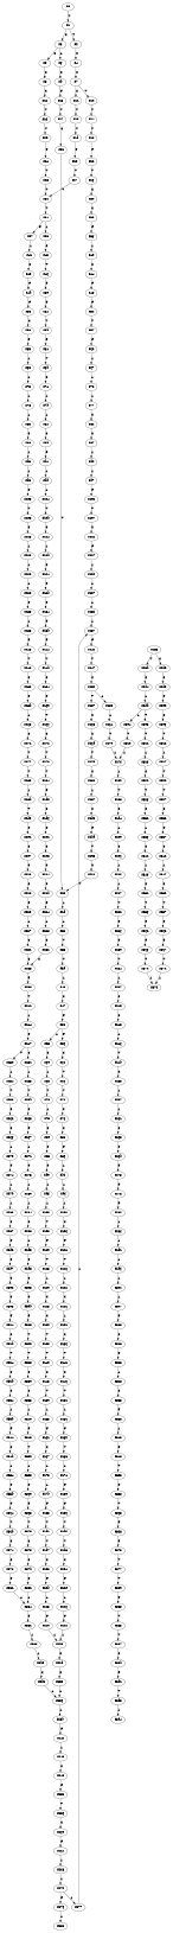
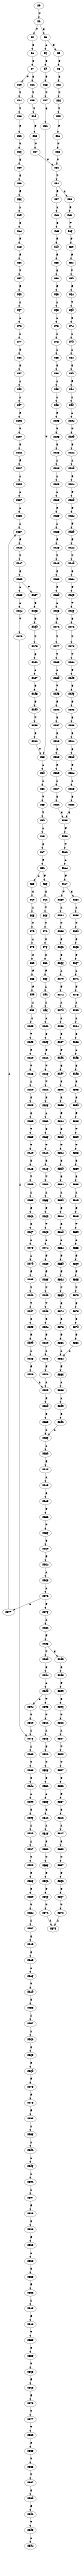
  strict digraph {
    fontname="DejaVu Sans Mono"
    node [fontname="DejaVu Sans Mono"]
    edge [fontname="DejaVu Sans Mono"]
    S0
    S1
    S2
    S3
    S4
    S5
    S6
    S7
    S8
    S9
    S10
    S11
    S12
    S13
    S14
    S15
    S16
    S17
    S18
    S19
    S20
    S21
    S22
    S23
    S24
    S25
    S26
    S27
    S28
    S29
    S30
    S31
    S32
    S33
    S34
    S35
    S36
    S37
    S38
    S39
    S40
    S41
    S42
    S43
    S44
    S45
    S46
    S47
    S48
    S49
    S50
    S51
    S52
    S53
    S54
    S55
    S56
    S57
    S58
    S59
    S60
    S61
    S62
    S63
    S64
    S65
    S66
    S67
    S68
    S69
    S70
    S71
    S72
    S73
    S74
    S75
    S76
    S77
    S78
    S79
    S80
    S81
    S82
    S83
    S84
    S85
    S86
    S87
    S88
    S89
    S90
    S91
    S92
    S93
    S94
    S95
    S96
    S97
    S98
    S99
    S100
    S101
    S102
    S103
    S104
    S105
    S106
    S107
    S108
    S109
    S110
    S111
    S112
    S113
    S114
    S115
    S116
    S117
    S118
    S119
    S120
    S121
    S122
    S123
    S124
    S125
    S126
    S127
    S128
    S129
    S130
    S131
    S132
    S133
    S134
    S135
    S136
    S137
    S138
    S139
    S140
    S141
    S142
    S143
    S144
    S145
    S146
    S147
    S148
    S149
    S150
    S151
    S152
    S153
    S154
    S155
    S156
    S157
    S158
    S159
    S160
    S161
    S162
    S163
    S164
    S165
    S166
    S167
    S168
    S169
    S170
    S171
    S172
    S173
    S174
    S175
    S176
    S177
    S178
    S179
    S180
    S181
    S182
    S183
    S184
    S185
    S186
    S187
    S188
    S189
    S190
    S191
    S192
    S193
    S194
    S195
    S196
    S197
    S198
    S199
    S200
    S201
    S202
    S203
    S204
    S205
    S206
    S207
    S208
    S209
    S210
    S211
    S212
    S213
    S214
    S215
    S216
    S217
    S218
    S219
    S220
    S221
    S222
    S223
    S224
    S225
    S226
    S227
    S228
    S229
    S230
    S231
    S232
    S233
    S234
    S235
    S236
    S237
    S238
    S239
    S240
    S241
    S242
    S243
    S244
    S245
    S246
    S247
    S248
    S249
    S250
    S251
    S252
    S253
    S254
    S255
    S256
    S257
    S258
    S259
    S260
    S261
    S262
    S263
    S264
    S265
    S266
    S267
    S268
    S269
    S270
    S271
    S272
    S273
    S274
    S275
    S276
    S277
    S278
    S279
    S280
    S281
    S282
    S283
    S284
    S285
    S286
    S287
    S288
    S289
    S290
    S291
    S292
    S293
    S294
    S295
    S296
    S297
    S298
    S299
    S300
    S301
    S302
    S303
    S304
    S305
    S306
    S307
    S308
    S309
    S310
    S311
    S312
    S313
    S314
    S315
    S316
    S317
    S318
    S319
    S320
    S321
    S322
    S323
    S324
    S325
    S326
    S327
    S328
    S329
    S330
    S331
    S332
    S333
    S334
    S335
    S336
    S337
    S338
    S339
    S340
    S341
    S342
    S343
    S344
    S345
    S346
    S347
    S348
    S349
    S350
    S351
    S352
    S353
    S354
    S355
    S356
    S357
    S358
    S359
    S360
    S361
    S362
    S363
    S364
    S365
    S366
    S367
    S368
    S369
    S370
    S371
    S372
    S373
    S374
    S375
    S376
    S377
    S378
    S379
    S380
    S381
    S382
    S383
    S384
    S385
    S386
    S387
    S388
    S389
    S390
    S391
    S392
    S393
    S394
    S0 -> S1 [label=T]
    S1 -> S2 [label=T]
    S1 -> S3 [label=C]
    S2 -> S4 [label=C]
    S3 -> S5 [label=C]
    S3 -> S6 [label=A]
    S4 -> S7 [label=C]
    S5 -> S8 [label=C]
    S6 -> S9 [label=C]
    S7 -> S10 [label=T]
    S7 -> S11 [label=C]
    S8 -> S12 [label=C]
    S9 -> S13 [label=G]
    S10 -> S14 [label=T]
    S11 -> S15 [label=T]
    S12 -> S16 [label=T]
    S13 -> S17 [label=T]
    S14 -> S18 [label=T]
    S15 -> S19 [label=T]
    S16 -> S20 [label=T]
    S17 -> S21 [label=C]
    S18 -> S22 [label=G]
    S19 -> S23 [label=G]
    S20 -> S24 [label=G]
    S21 -> S25 [label=T]
    S22 -> S26 [label=T]
    S23 -> S27 [label=T]
    S24 -> S28 [label=T]
    S25 -> S29 [label=A]
    S26 -> S30 [label=C]
    S27 -> S31 [label=T]
    S28 -> S31 [label=T]
    S29 -> S32 [label=A]
    S30 -> S33 [label=C]
    S31 -> S34 [label=T]
    S32 -> S35 [label=T]
    S33 -> S36 [label=G]
    S34 -> S37 [label=G]
    S34 -> S38 [label=A]
    S35 -> S39 [label=T]
    S36 -> S40 [label=A]
    S37 -> S41 [label=A]
    S38 -> S42 [label=C]
    S39 -> S43 [label=A]
    S40 -> S44 [label=C]
    S41 -> S45 [label=C]
    S42 -> S46 [label=T]
    S43 -> S47 [label=C]
    S44 -> S48 [label=G]
    S45 -> S49 [label=G]
    S46 -> S50 [label=G]
    S47 -> S51 [label=G]
    S48 -> S52 [label=G]
    S49 -> S53 [label=G]
    S50 -> S54 [label=G]
    S51 -> S55 [label=A]
    S51 -> S56 [label=G]
    S52 -> S57 [label=T]
    S53 -> S58 [label=C]
    S54 -> S59 [label=T]
    S55 -> S60 [label=C]
    S56 -> S61 [label=C]
    S57 -> S62 [label=G]
    S58 -> S63 [label=G]
    S59 -> S64 [label=G]
    S60 -> S65 [label=A]
    S61 -> S66 [label=T]
    S62 -> S67 [label=A]
    S63 -> S68 [label=A]
    S64 -> S69 [label=T]
    S65 -> S70 [label=T]
    S66 -> S71 [label=T]
    S67 -> S72 [label=A]
    S68 -> S73 [label=A]
    S69 -> S74 [label=C]
    S70 -> S75 [label=A]
    S71 -> S76 [label=C]
    S72 -> S77 [label=A]
    S73 -> S78 [label=A]
    S74 -> S79 [label=A]
    S75 -> S80 [label=C]
    S76 -> S81 [label=C]
    S77 -> S82 [label=C]
    S78 -> S83 [label=A]
    S79 -> S84 [label=A]
    S80 -> S85 [label=G]
    S81 -> S86 [label=G]
    S82 -> S87 [label=C]
    S83 -> S88 [label=C]
    S84 -> S89 [label=C]
    S85 -> S90 [label=G]
    S86 -> S91 [label=A]
    S87 -> S92 [label=A]
    S88 -> S93 [label=A]
    S89 -> S94 [label=G]
    S90 -> S95 [label=A]
    S91 -> S96 [label=A]
    S92 -> S97 [label=A]
    S93 -> S98 [label=A]
    S94 -> S99 [label=A]
    S95 -> S100 [label=A]
    S96 -> S101 [label=A]
    S97 -> S102 [label=G]
    S98 -> S103 [label=G]
    S99 -> S104 [label=A]
    S100 -> S105 [label=T]
    S101 -> S106 [label=C]
    S102 -> S107 [label=T]
    S103 -> S108 [label=T]
    S104 -> S109 [label=T]
    S105 -> S110 [label=G]
    S106 -> S111 [label=G]
    S107 -> S112 [label=C]
    S108 -> S113 [label=C]
    S109 -> S114 [label=C]
    S110 -> S115 [label=T]
    S111 -> S116 [label=T]
    S112 -> S117 [label=G]
    S113 -> S118 [label=A]
    S114 -> S119 [label=A]
    S115 -> S120 [label=A]
-   S116 -> S121 [label=A]
+   S116 -> S121 [label=T]
    S117 -> S122 [label=A]
    S118 -> S123 [label=A]
    S119 -> S124 [label=C]
    S120 -> S125 [label=C]
    S121 -> S126 [label=C]
    S122 -> S127 [label=A]
    S123 -> S128 [label=A]
    S124 -> S129 [label=G]
    S125 -> S130 [label=C]
    S126 -> S131 [label=A]
    S127 -> S132 [label=A]
    S128 -> S133 [label=G]
    S129 -> S134 [label=G]
    S130 -> S135 [label=T]
    S131 -> S136 [label=C]
    S132 -> S137 [label=A]
    S133 -> S138 [label=A]
    S134 -> S139 [label=G]
    S135 -> S140 [label=T]
    S136 -> S141 [label=T]
    S137 -> S142 [label=G]
    S138 -> S143 [label=G]
    S139 -> S144 [label=G]
    S140 -> S145 [label=C]
    S141 -> S146 [label=C]
    S142 -> S147 [label=T]
    S143 -> S148 [label=T]
    S144 -> S149 [label=T]
    S145 -> S150 [label=T]
    S146 -> S151 [label=T]
    S147 -> S152 [label=C]
    S148 -> S153 [label=C]
    S149 -> S154 [label=C]
    S150 -> S155 [label=A]
    S151 -> S156 [label=A]
    S152 -> S157 [label=T]
    S152 -> S158 [label=A]
    S153 -> S159 [label=G]
    S154 -> S160 [label=G]
    S155 -> S161 [label=G]
    S156 -> S162 [label=G]
    S157 -> S163 [label=C]
    S158 -> S164 [label=A]
    S159 -> S165 [label=A]
    S160 -> S166 [label=T]
    S161 -> S167 [label=C]
    S162 -> S168 [label=T]
    S163 -> S169 [label=C]
    S164 -> S170 [label=T]
    S165 -> S171 [label=C]
    S166 -> S172 [label=C]
    S167 -> S173 [label=A]
    S168 -> S174 [label=A]
    S169 -> S175 [label=T]
    S170 -> S176 [label=A]
    S171 -> S177 [label=T]
    S172 -> S178 [label=T]
    S173 -> S179 [label=A]
    S174 -> S180 [label=G]
    S175 -> S181 [label=C]
    S176 -> S182 [label=A]
    S177 -> S183 [label=T]
    S178 -> S184 [label=T]
    S179 -> S185 [label=G]
    S180 -> S186 [label=G]
    S181 -> S187 [label=A]
    S182 -> S188 [label=T]
    S183 -> S189 [label=A]
    S184 -> S190 [label=G]
    S185 -> S191 [label=T]
    S186 -> S192 [label=T]
    S187 -> S193 [label=C]
    S188 -> S194 [label=C]
    S189 -> S195 [label=T]
    S190 -> S196 [label=C]
    S191 -> S197 [label=T]
    S192 -> S198 [label=T]
    S193 -> S199 [label=G]
    S194 -> S200 [label=A]
    S195 -> S201 [label=G]
    S196 -> S202 [label=G]
    S197 -> S203 [label=C]
    S198 -> S204 [label=C]
    S199 -> S205 [label=T]
    S200 -> S206 [label=C]
    S201 -> S207 [label=C]
    S202 -> S208 [label=C]
    S203 -> S209 [label=G]
    S204 -> S210 [label=G]
    S205 -> S211 [label=C]
    S206 -> S212 [label=A]
    S207 -> S213 [label=C]
    S208 -> S214 [label=C]
    S209 -> S215 [label=A]
    S210 -> S216 [label=A]
    S211 -> S25 [label=T]
    S212 -> S217 [label=A]
    S213 -> S218 [label=C]
    S214 -> S219 [label=C]
    S215 -> S220 [label=G]
    S216 -> S221 [label=G]
    S217 -> S222 [label=T]
    S218 -> S223 [label=G]
    S219 -> S224 [label=G]
    S220 -> S225 [label=A]
    S221 -> S225 [label=A]
    S222 -> S226 [label=G]
    S223 -> S227 [label=A]
    S224 -> S228 [label=A]
    S225 -> S229 [label=C]
    S226 -> S230 [label=G]
    S227 -> S231 [label=C]
    S228 -> S232 [label=C]
    S229 -> S233 [label=C]
    S230 -> S234 [label=T]
    S231 -> S235 [label=C]
    S232 -> S235 [label=C]
    S233 -> S236 [label=A]
    S234 -> S237 [label=A]
    S235 -> S238 [label=G]
    S236 -> S239 [label=A]
    S237 -> S240 [label=C]
    S238 -> S241 [label=T]
    S239 -> S242 [label=G]
    S240 -> S243 [label=C]
    S241 -> S244 [label=A]
    S242 -> S245 [label=A]
    S243 -> S246 [label=A]
    S244 -> S247 [label=G]
    S245 -> S248 [label=C]
    S246 -> S249 [label=T]
    S247 -> S250 [label=T]
    S247 -> S251 [label=C]
    S248 -> S252 [label=G]
    S249 -> S253 [label=C]
    S250 -> S254 [label=A]
    S251 -> S255 [label=A]
    S252 -> S256 [label=T]
    S253 -> S257 [label=A]
    S254 -> S258 [label=T]
    S255 -> S259 [label=T]
    S256 -> S260 [label=C]
    S257 -> S261 [label=A]
    S258 -> S262 [label=C]
    S259 -> S263 [label=C]
    S260 -> S264 [label=G]
    S261 -> S265 [label=C]
    S262 -> S266 [label=C]
    S263 -> S267 [label=G]
    S264 -> S268 [label=A]
    S265 -> S269 [label=G]
    S266 -> S270 [label=A]
    S267 -> S271 [label=A]
    S268 -> S272 [label=A]
    S269 -> S273 [label=G]
    S270 -> S274 [label=G]
    S271 -> S275 [label=G]
    S272 -> S276 [label=G]
    S272 -> S277 [label=A]
    S273 -> S278 [label=G]
    S274 -> S279 [label=A]
    S275 -> S280 [label=A]
    S276 -> S281 [label=A]
    S277 -> S137 [label=A]
    S278 -> S282 [label=G]
    S279 -> S283 [label=A]
    S280 -> S284 [label=A]
+   S281 -> S285 [label=G]
    S282 -> S286 [label=A]
    S283 -> S287 [label=C]
    S284 -> S288 [label=C]
    S285 -> S289 [label=T]
    S285 -> S290 [label=C]
    S286 -> S291 [label=A]
    S287 -> S292 [label=G]
    S288 -> S293 [label=A]
    S289 -> S294 [label=C]
    S290 -> S295 [label=C]
    S291 -> S296 [label=A]
    S292 -> S297 [label=C]
    S293 -> S298 [label=C]
    S294 -> S299 [label=A]
    S295 -> S300 [label=G]
    S296 -> S301 [label=A]
    S297 -> S302 [label=C]
    S298 -> S303 [label=C]
    S299 -> S304 [label=A]
    S299 -> S305 [label=T]
    S300 -> S306 [label=C]
    S301 -> S307 [label=A]
    S302 -> S308 [label=C]
    S303 -> S309 [label=C]
    S304 -> S310 [label=T]
    S305 -> S311 [label=T]
    S306 -> S312 [label=T]
    S307 -> S313 [label=G]
    S308 -> S314 [label=G]
    S309 -> S315 [label=G]
    S310 -> S176 [label=A]
    S311 -> S316 [label=A]
    S312 -> S317 [label=A]
    S313 -> S318 [label=C]
    S314 -> S319 [label=C]
    S315 -> S320 [label=T]
    S316 -> S321 [label=C]
    S317 -> S322 [label=T]
    S318 -> S323 [label=G]
    S319 -> S324 [label=T]
    S320 -> S325 [label=T]
    S321 -> S326 [label=T]
    S322 -> S327 [label=T]
    S323 -> S328 [label=A]
    S324 -> S329 [label=C]
    S325 -> S330 [label=C]
    S326 -> S331 [label=C]
    S327 -> S332 [label=C]
    S328 -> S333 [label=C]
    S329 -> S334 [label=C]
    S330 -> S335 [label=C]
    S331 -> S336 [label=A]
    S332 -> S337 [label=G]
    S333 -> S338 [label=G]
    S334 -> S339 [label=A]
    S335 -> S340 [label=A]
    S336 -> S341 [label=C]
    S337 -> S342 [label=C]
    S338 -> S343 [label=A]
    S339 -> S344 [label=G]
    S340 -> S345 [label=G]
    S341 -> S346 [label=A]
    S342 -> S347 [label=A]
    S343 -> S348 [label=G]
    S344 -> S349 [label=C]
    S345 -> S350 [label=T]
    S346 -> S351 [label=C]
    S347 -> S352 [label=C]
    S348 -> S353 [label=T]
    S349 -> S354 [label=A]
    S350 -> S355 [label=A]
    S351 -> S356 [label=T]
    S352 -> S357 [label=T]
    S353 -> S358 [label=G]
    S354 -> S359 [label=G]
    S355 -> S360 [label=G]
    S356 -> S361 [label=G]
    S357 -> S362 [label=G]
    S358 -> S363 [label=T]
    S359 -> S364 [label=G]
    S360 -> S365 [label=G]
    S361 -> S366 [label=G]
    S362 -> S367 [label=G]
    S363 -> S368 [label=G]
    S364 -> S369 [label=T]
    S365 -> S370 [label=T]
    S366 -> S371 [label=T]
    S367 -> S372 [label=T]
    S368 -> S373 [label=G]
    S369 -> S374 [label=C]
    S370 -> S375 [label=C]
    S371 -> S376 [label=A]
    S372 -> S376 [label=A]
    S373 -> S377 [label=T]
    S374 -> S378 [label=C]
    S375 -> S379 [label=C]
    S377 -> S380 [label=T]
    S378 -> S381 [label=G]
    S379 -> S382 [label=G]
    S380 -> S383 [label=G]
    S381 -> S384 [label=A]
    S382 -> S384 [label=A]
    S383 -> S385 [label=T]
    S384 -> S386 [label=G]
    S385 -> S387 [label=T]
    S386 -> S388 [label=A]
    S387 -> S389 [label=C]
    S388 -> S390 [label=A]
    S389 -> S391 [label=G]
    S390 -> S392 [label=C]
    S391 -> S393 [label=T]
    S392 -> S236 [label=A]
    S393 -> S394 [label=A]
  }
